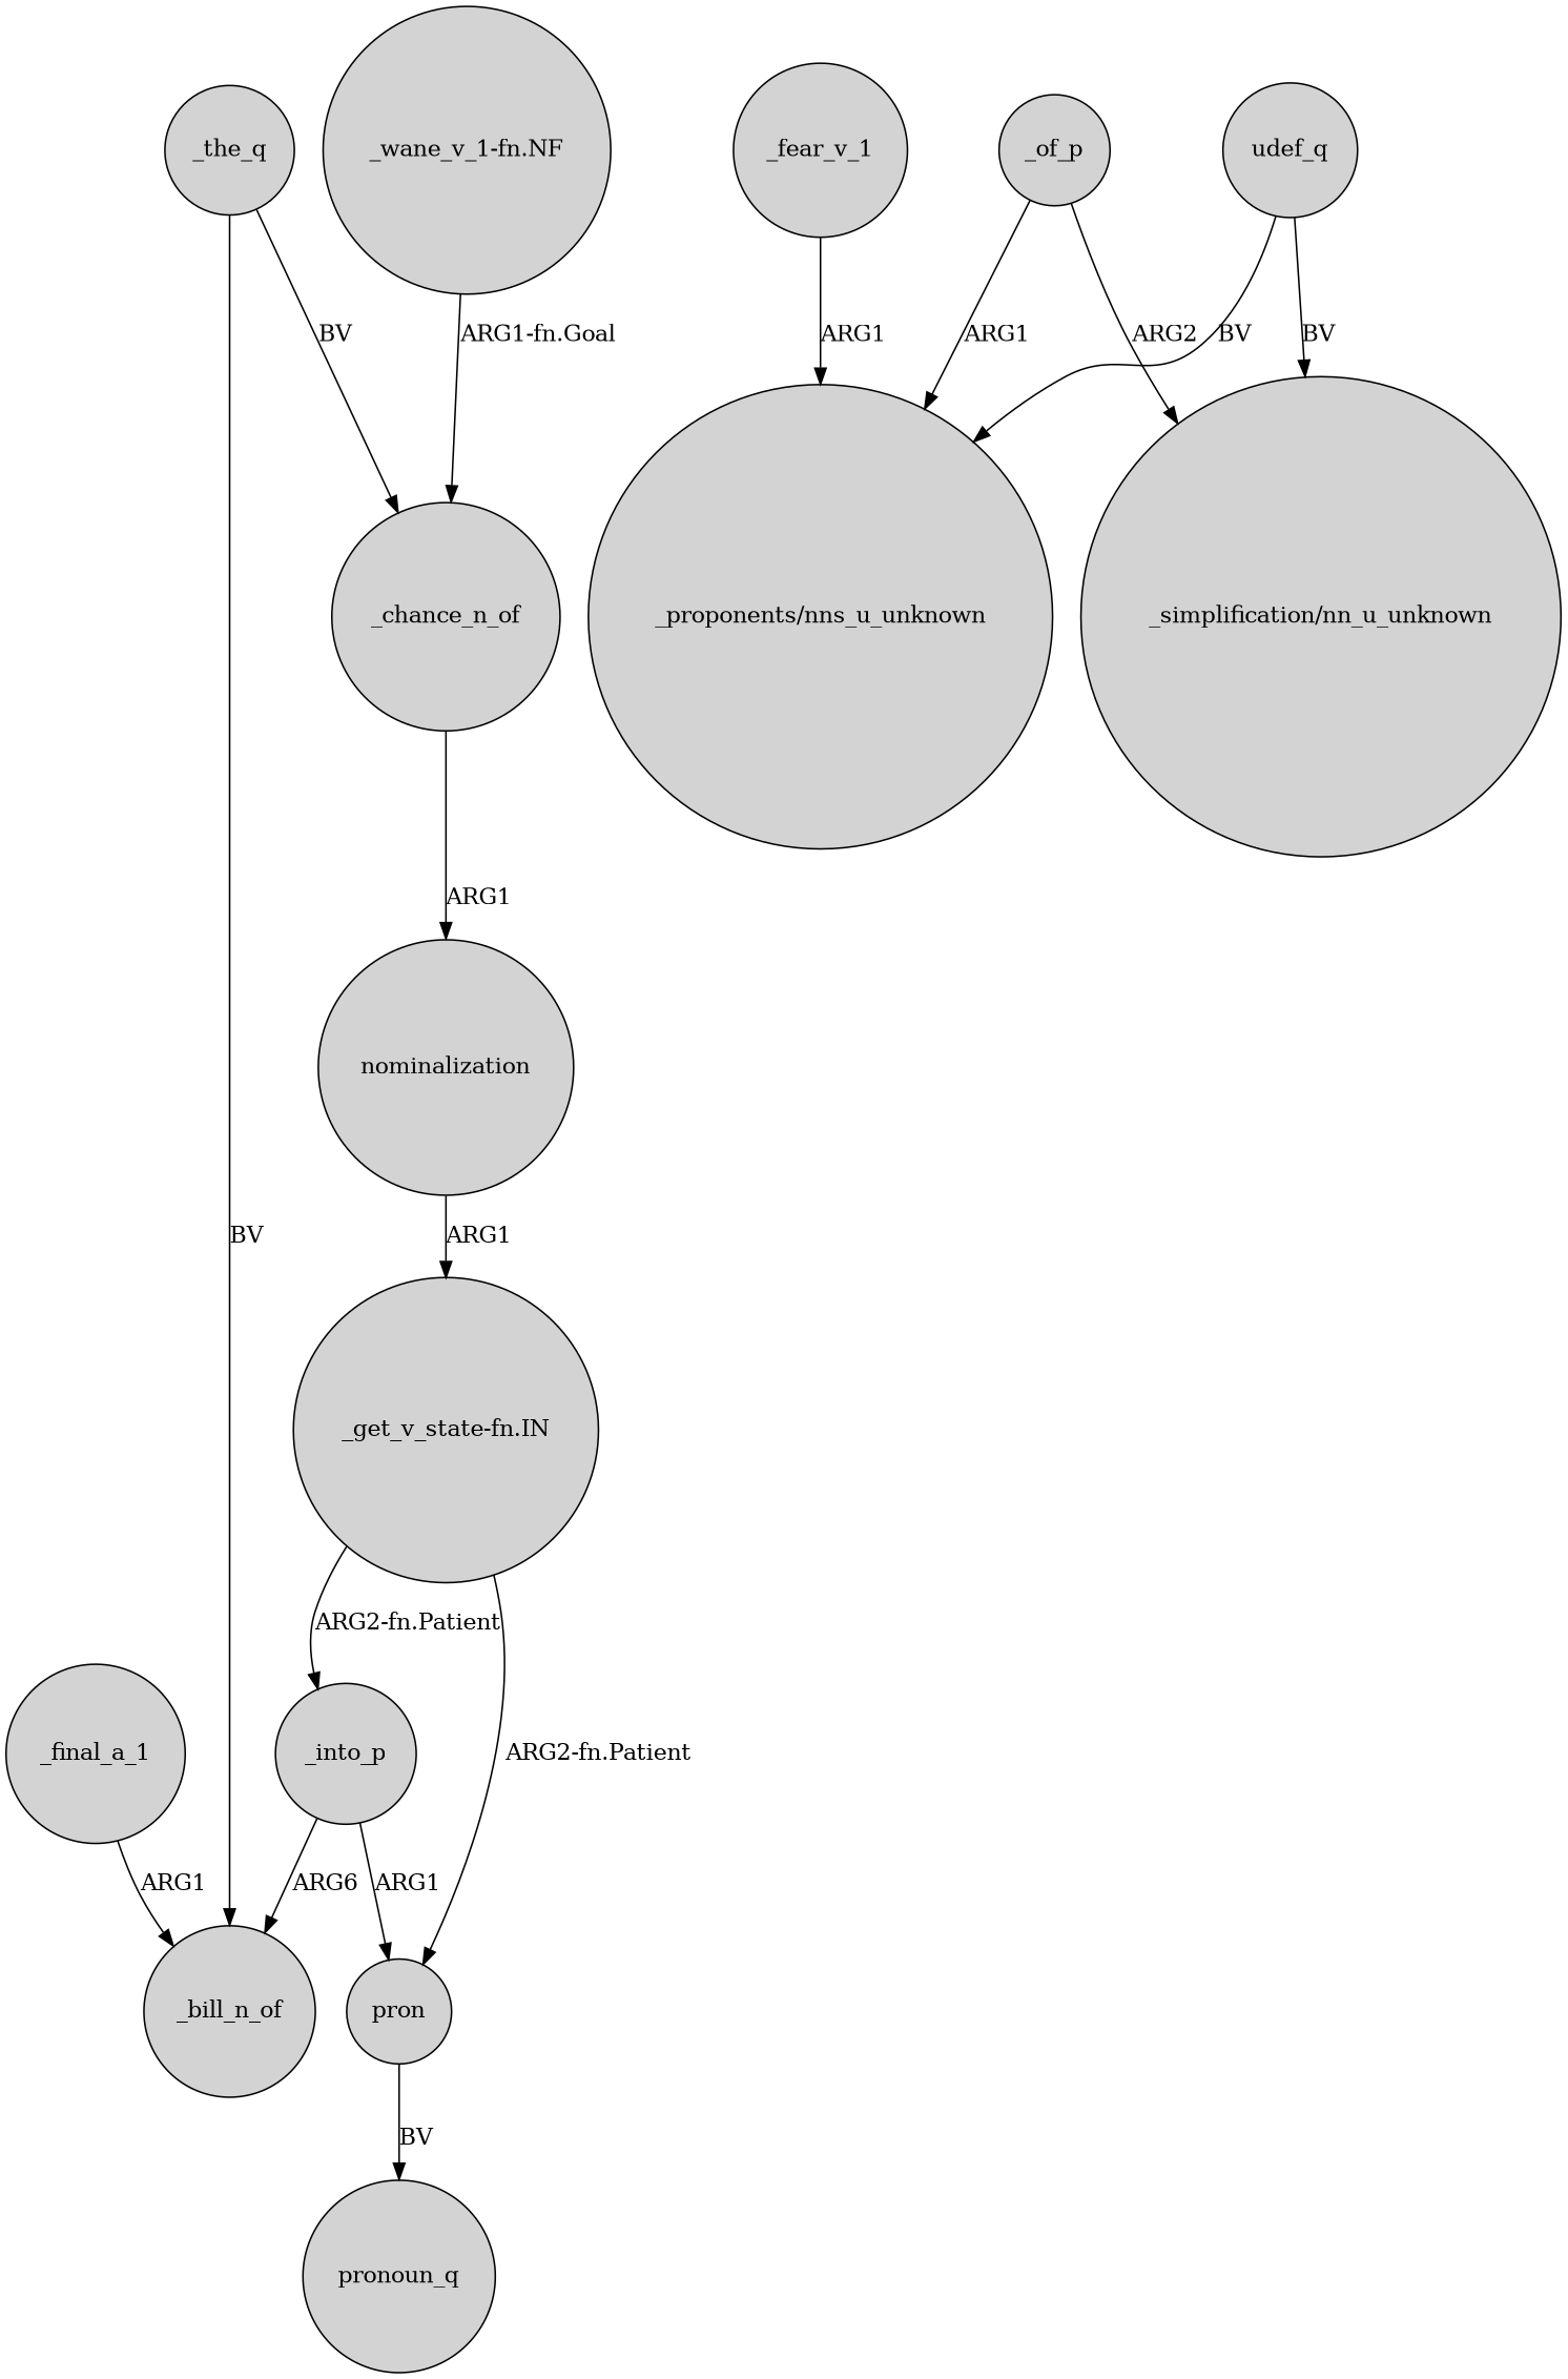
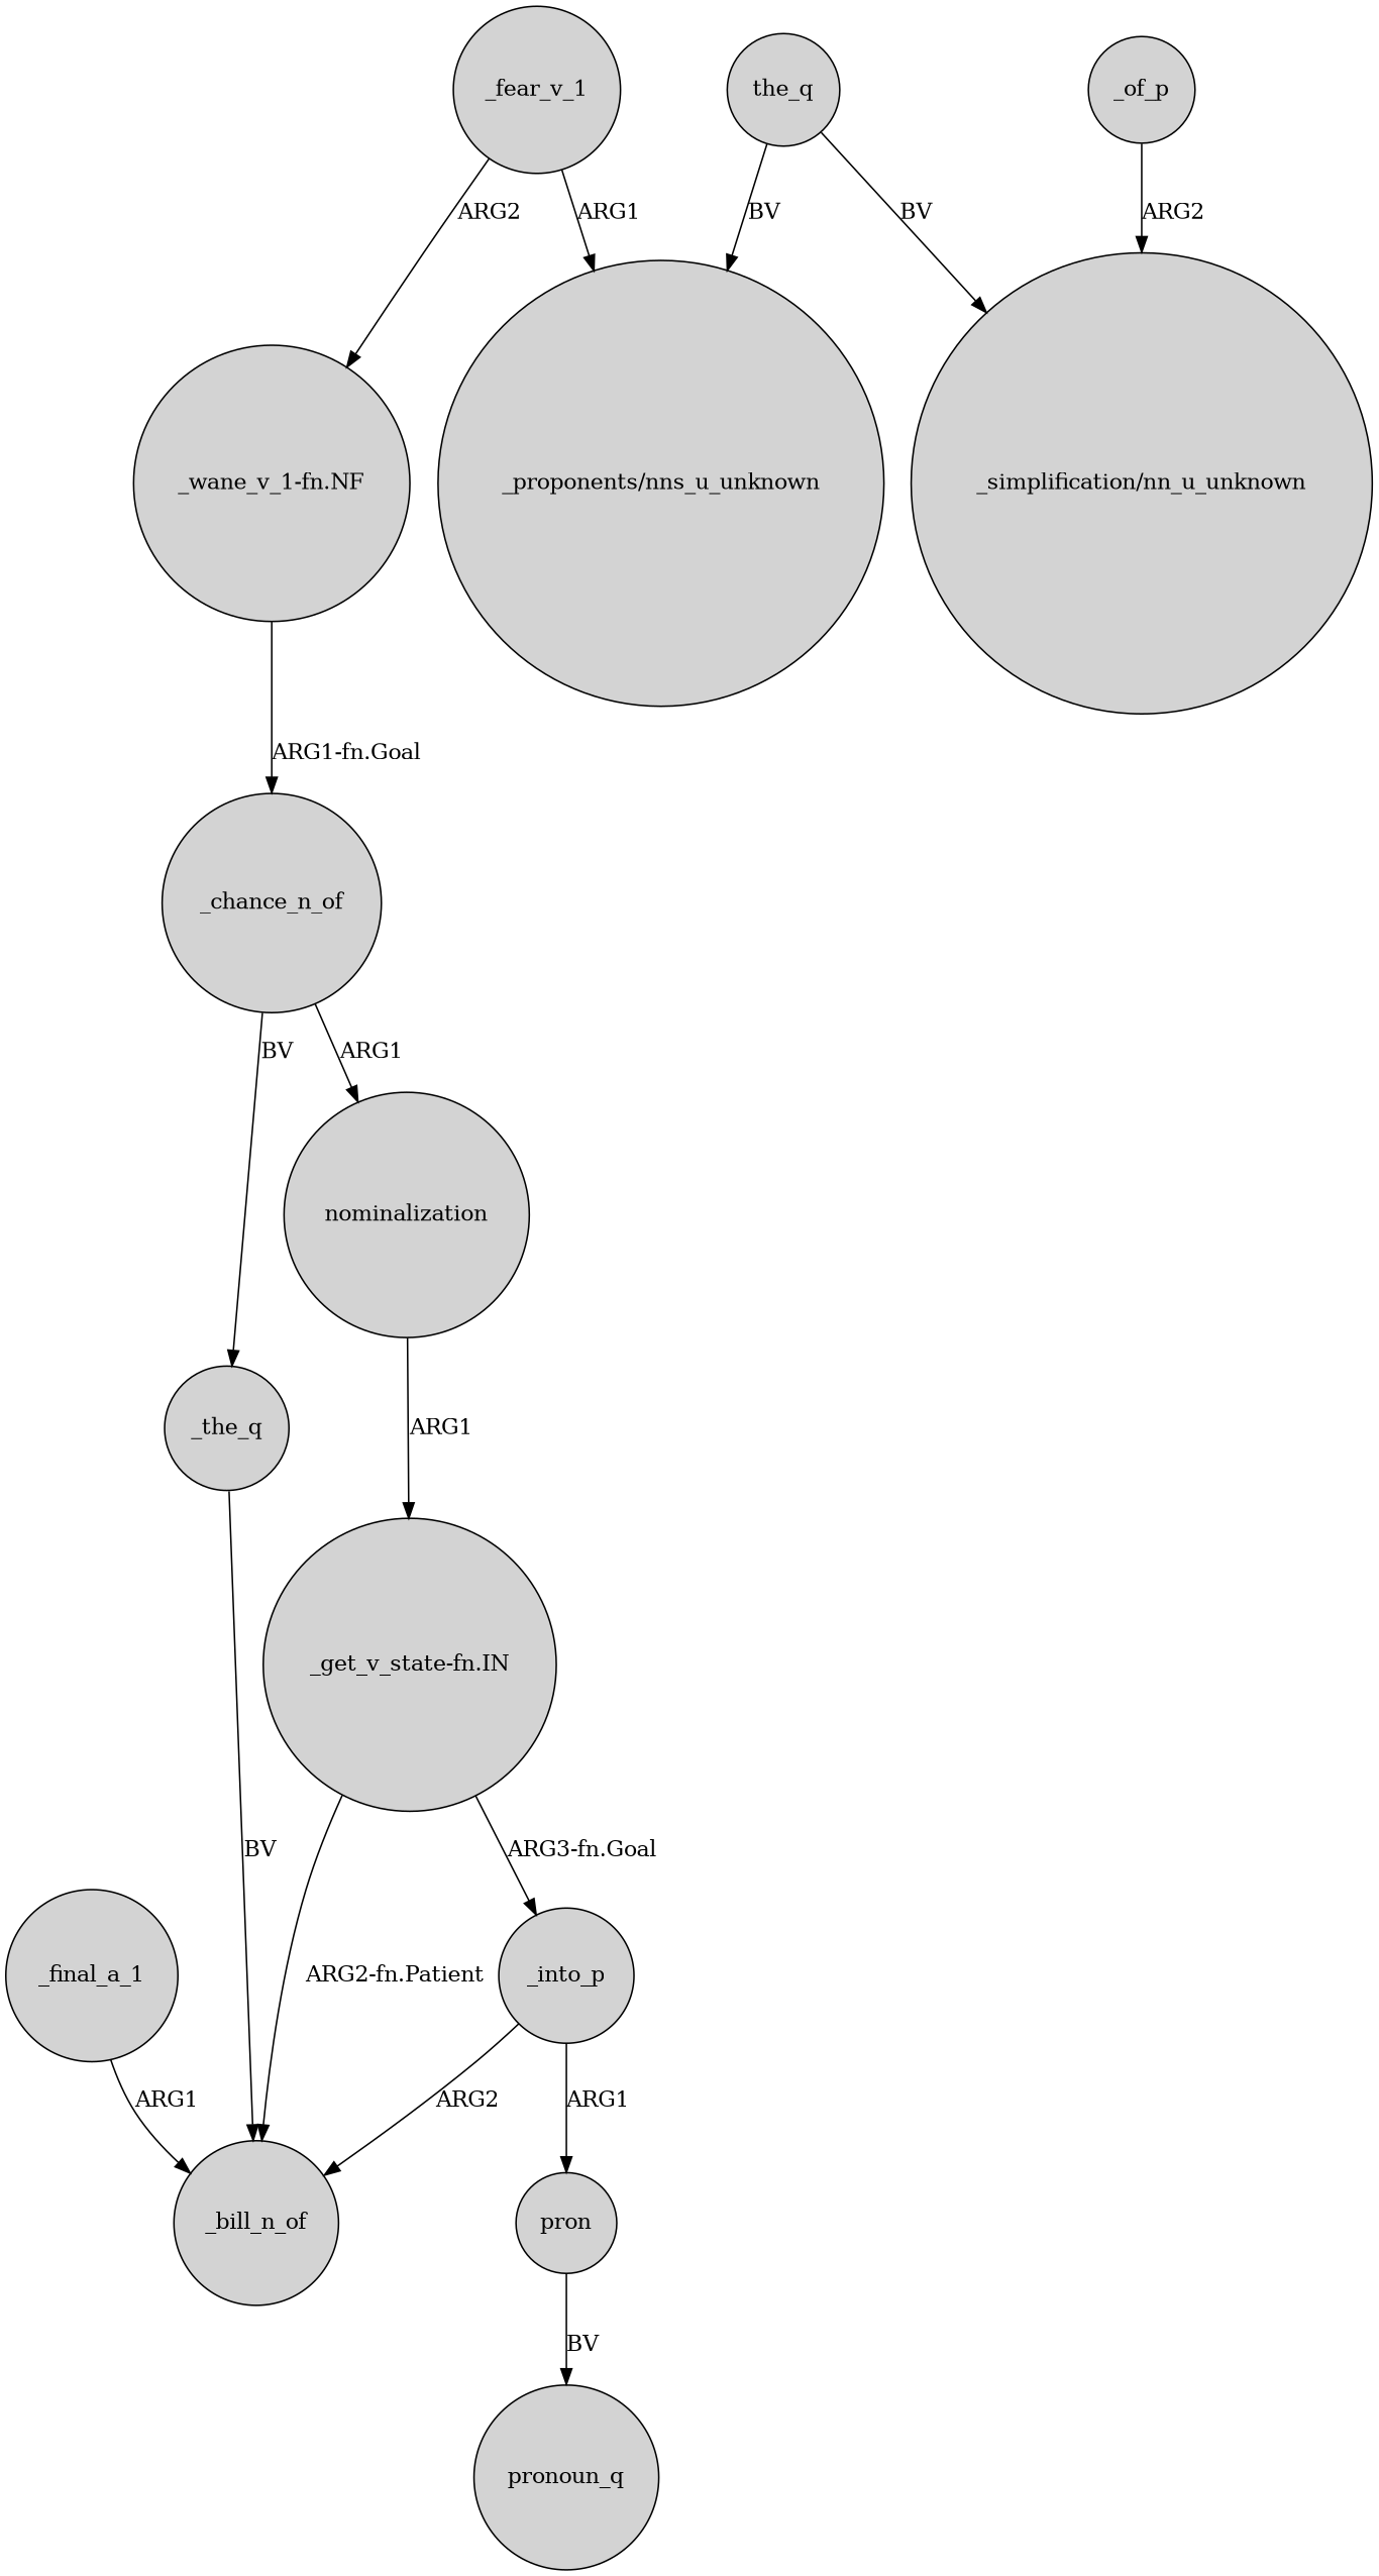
  digraph {
    node [shape=circle style=filled]
    _final_a_1
    _bill_n_of
    _the_q
    _chance_n_of
    nominalization
    _into_p
    pron
    pronoun_q
    _fear_v_1
    "_wane_v_1-fn.NF"
    "_proponents/nns_u_unknown"
-   udef_q
+   udef_q [label=the_q]
    "_simplification/nn_u_unknown"
    "_get_v_state-fn.IN"
    _of_p
    _final_a_1 -> _bill_n_of [label=ARG1]
    _the_q -> _bill_n_of [label=BV]
-   _the_q -> _chance_n_of [label=BV]
+   _chance_n_of -> _the_q [label=BV]
    _chance_n_of -> nominalization [label=ARG1]
    nominalization -> "_get_v_state-fn.IN" [label=ARG1]
-   _into_p -> _bill_n_of [label=ARG6]
+   _into_p -> _bill_n_of [label=ARG2]
    _into_p -> pron [label=ARG1]
    pron -> pronoun_q [label=BV]
+   _fear_v_1 -> "_wane_v_1-fn.NF" [label=ARG2]
    _fear_v_1 -> "_proponents/nns_u_unknown" [label=ARG1]
    "_wane_v_1-fn.NF" -> _chance_n_of [label="ARG1-fn.Goal"]
    udef_q -> "_proponents/nns_u_unknown" [label=BV]
    udef_q -> "_simplification/nn_u_unknown" [label=BV]
-   "_get_v_state-fn.IN" -> _into_p [label="ARG2-fn.Patient"]
-   "_get_v_state-fn.IN" -> pron [label="ARG2-fn.Patient"]
-   _of_p -> "_proponents/nns_u_unknown" [label=ARG1]
+   "_get_v_state-fn.IN" -> _into_p [label="ARG3-fn.Goal"]
+   "_get_v_state-fn.IN" -> _bill_n_of [label="ARG2-fn.Patient"]
    _of_p -> "_simplification/nn_u_unknown" [label=ARG2]
  }
